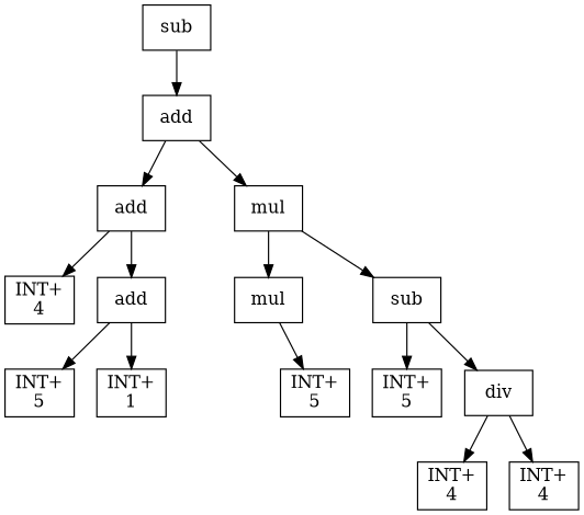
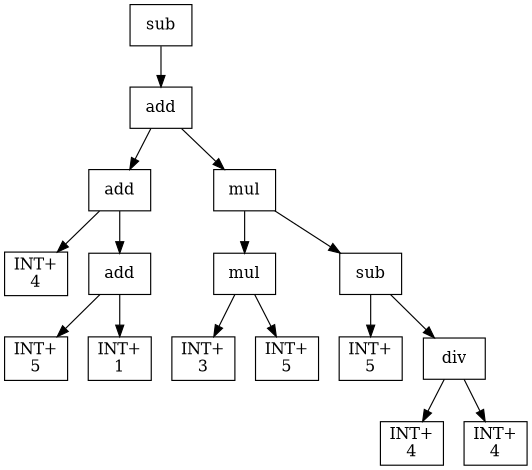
  digraph {
    node [shape=box]
    n1 [label=sub]
    n2 [label=add]
    n3 [label=add]
    n4 [label=mul]
    n5 [label="INT+\n4"]
    n6 [label=add]
    n7 [label=mul]
    n8 [label=sub]
    n9 [label="INT+\n5"]
    n10 [label="INT+\n1"]
+   n11 [label="INT+\n3"]
    n12 [label="INT+\n5"]
    n13 [label="INT+\n5"]
    n14 [label=div]
    n15 [label="INT+\n4"]
    n16 [label="INT+\n4"]
    n1 -> n2
    n2 -> n3
    n2 -> n4
    n3 -> n5
    n3 -> n6
    n4 -> n7
    n4 -> n8
    n6 -> n9
    n6 -> n10
+   n7 -> n11
    n7 -> n12
    n8 -> n13
    n8 -> n14
    n14 -> n15
    n14 -> n16
  }
